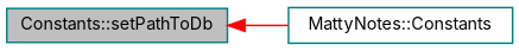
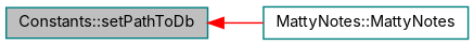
  digraph {
    rankdir=LR
    fontname=Inter
    node [color=teal fontname=Inter fontsize=10 shape=record style=filled]
    n1 [fillcolor=grey75 fontcolor=black height=0.2 label="Constants::setPathToDb" width=0.4]
-   n2 [fillcolor=white height=0.2 label="MattyNotes::Constants" width=0.4]
+   n2 [fillcolor=white height=0.2 label="MattyNotes::MattyNotes" width=0.4]
    n1 -> n2 [color=red dir=back fontname=Inter fontsize=10 labelfontname=Helvetica labelfontsize=10 style=solid]
  }
